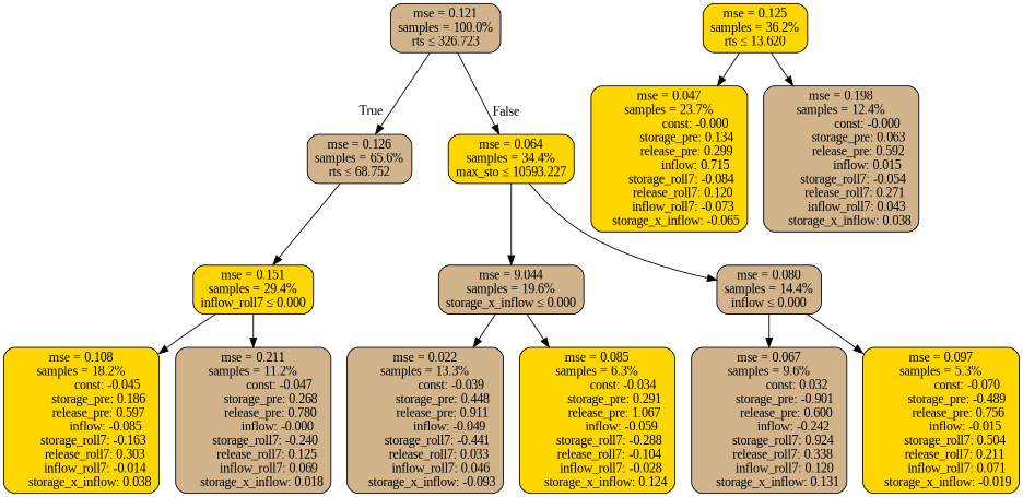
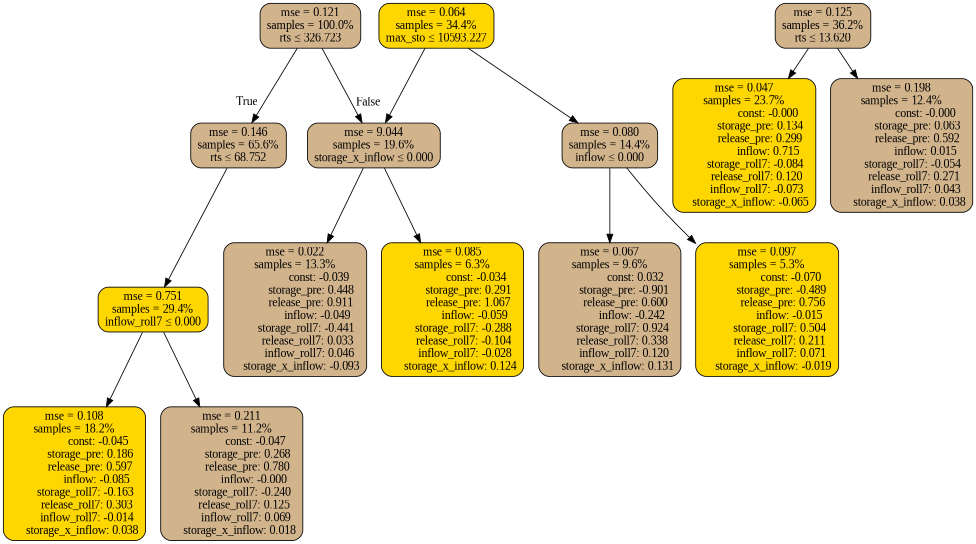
  digraph {
    fontname="Liberation Serif"
    node [color=black fillcolor=tan fontname="Liberation Serif" shape=rectangle style="filled, rounded"]
    edge [fontname="Liberation Serif"]
    n1 [label="mse = 0.121\nsamples = 100.0%\nrts &le; 326.723"]
-   n2 [label="mse = 0.126\nsamples = 65.6%\nrts &le; 68.752"]
+   n2 [label="mse = 0.146\nsamples = 65.6%\nrts &le; 68.752"]
    n3 [fillcolor=gold label="mse = 0.064\nsamples = 34.4%\nmax_sto &le; 10593.227"]
-   n4 [fillcolor=gold label="mse = 0.151\nsamples = 29.4%\ninflow_roll7 &le; 0.000"]
+   n4 [fillcolor=gold label="mse = 0.751\nsamples = 29.4%\ninflow_roll7 &le; 0.000"]
    n5 [label="mse = 9.044\nsamples = 19.6%\nstorage_x_inflow &le; 0.000"]
    n6 [label="mse = 0.080\nsamples = 14.4%\ninflow &le; 0.000"]
-   n7 [fillcolor=gold label="mse = 0.125\nsamples = 36.2%\nrts &le; 13.620"]
+   n7 [label="mse = 0.125\nsamples = 36.2%\nrts &le; 13.620"]
    n8 [fillcolor=gold label="mse = 0.047\nsamples = 23.7%\n               const: -0.000\n          storage_pre: 0.134\n          release_pre: 0.299\n               inflow: 0.715\n       storage_roll7: -0.084\n        release_roll7: 0.120\n        inflow_roll7: -0.073\n    storage_x_inflow: -0.065"]
    n9 [label="mse = 0.198\nsamples = 12.4%\n               const: -0.000\n          storage_pre: 0.063\n          release_pre: 0.592\n               inflow: 0.015\n       storage_roll7: -0.054\n        release_roll7: 0.271\n         inflow_roll7: 0.043\n     storage_x_inflow: 0.038"]
    n10 [fillcolor=gold label="mse = 0.108\nsamples = 18.2%\n               const: -0.045\n          storage_pre: 0.186\n          release_pre: 0.597\n              inflow: -0.085\n       storage_roll7: -0.163\n        release_roll7: 0.303\n        inflow_roll7: -0.014\n     storage_x_inflow: 0.038"]
    n11 [label="mse = 0.211\nsamples = 11.2%\n               const: -0.047\n          storage_pre: 0.268\n          release_pre: 0.780\n              inflow: -0.000\n       storage_roll7: -0.240\n        release_roll7: 0.125\n         inflow_roll7: 0.069\n     storage_x_inflow: 0.018"]
    n12 [label="mse = 0.022\nsamples = 13.3%\n               const: -0.039\n          storage_pre: 0.448\n          release_pre: 0.911\n              inflow: -0.049\n       storage_roll7: -0.441\n        release_roll7: 0.033\n         inflow_roll7: 0.046\n    storage_x_inflow: -0.093"]
    n13 [fillcolor=gold label="mse = 0.085\nsamples = 6.3%\n               const: -0.034\n          storage_pre: 0.291\n          release_pre: 1.067\n              inflow: -0.059\n       storage_roll7: -0.288\n       release_roll7: -0.104\n        inflow_roll7: -0.028\n     storage_x_inflow: 0.124"]
    n14 [label="mse = 0.067\nsamples = 9.6%\n                const: 0.032\n         storage_pre: -0.901\n          release_pre: 0.600\n              inflow: -0.242\n        storage_roll7: 0.924\n        release_roll7: 0.338\n         inflow_roll7: 0.120\n     storage_x_inflow: 0.131"]
    n15 [fillcolor=gold label="mse = 0.097\nsamples = 5.3%\n               const: -0.070\n         storage_pre: -0.489\n          release_pre: 0.756\n              inflow: -0.015\n        storage_roll7: 0.504\n        release_roll7: 0.211\n         inflow_roll7: 0.071\n    storage_x_inflow: -0.019"]
    n1 -> n2 [headlabel=True labelangle=45 labeldistance=2.5]
-   n1 -> n3 [headlabel=False labelangle=-45 labeldistance=2.5]
+   n1 -> n5 [headlabel=False labelangle=-45 labeldistance=2.5]
    n2 -> n4
    n3 -> n5
    n3 -> n6
    n4 -> n10
    n4 -> n11
    n5 -> n12
    n5 -> n13
    n6 -> n14
    n6 -> n15
    n7 -> n8
    n7 -> n9
  }
